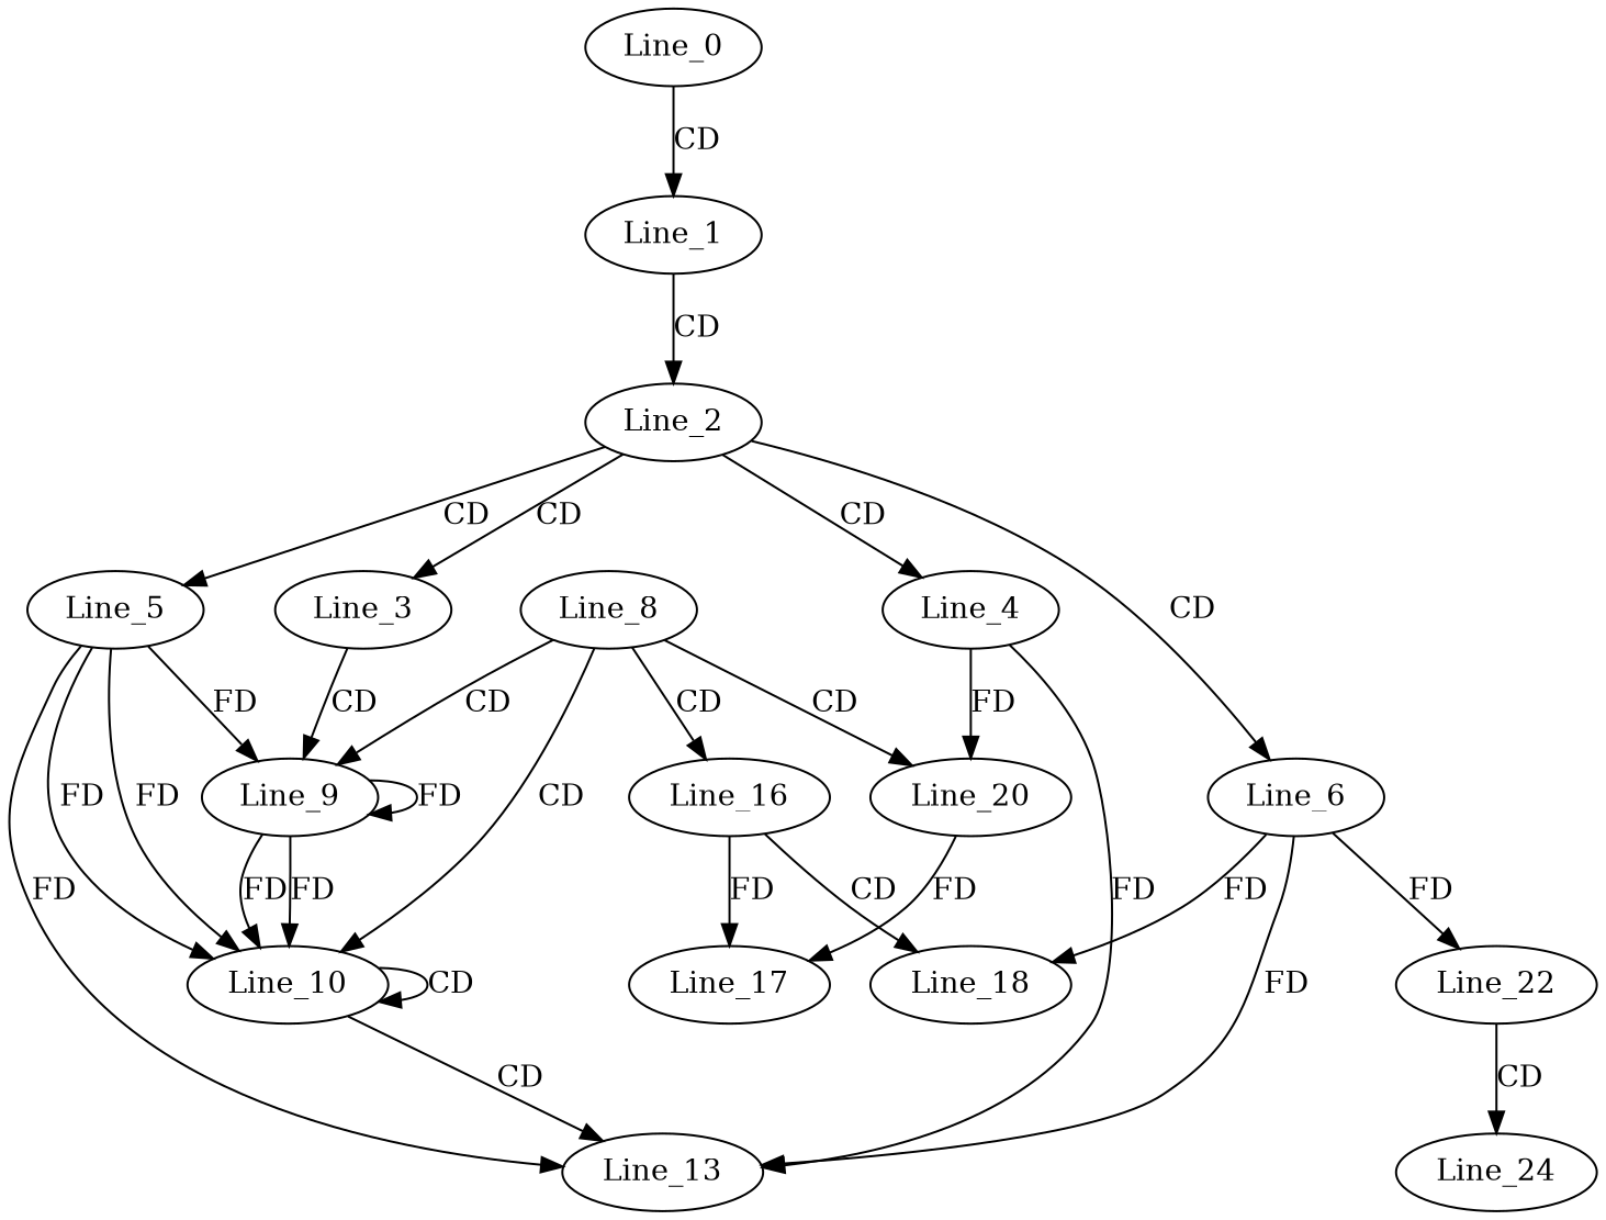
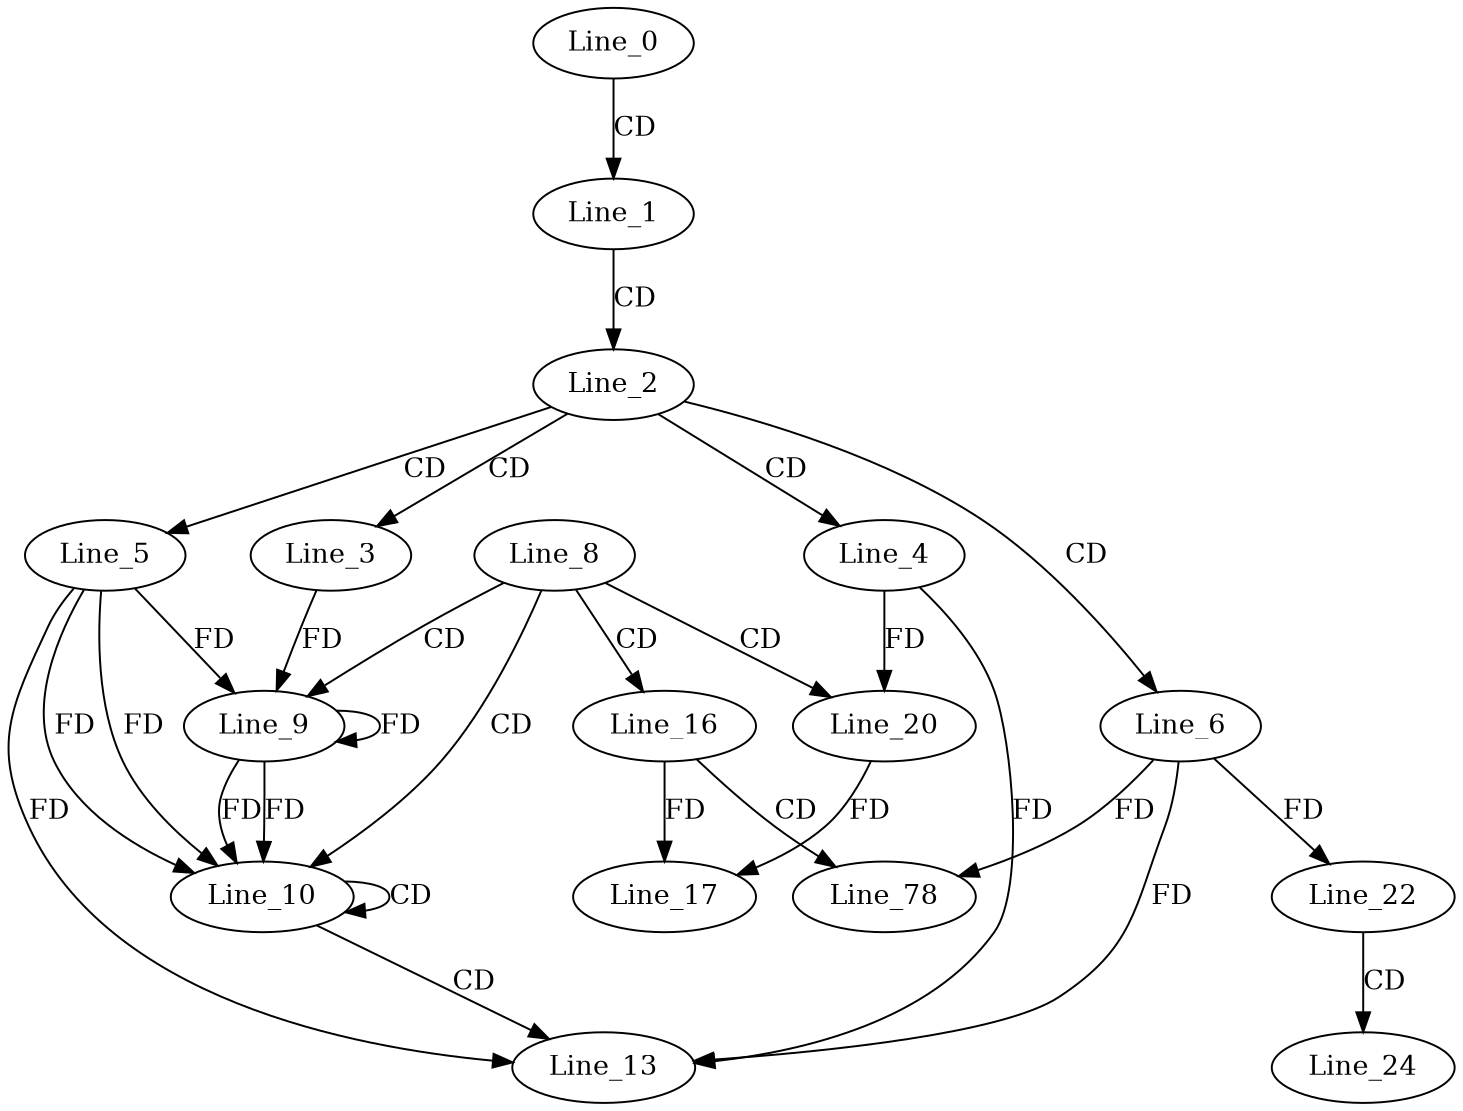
  digraph {
    Line_0
    Line_1
    Line_2
    Line_3
    Line_4
    Line_5
    Line_6
    Line_9
    Line_13
    Line_20
    Line_10
-   Line_18
+   Line_18 [label=Line_78]
    Line_22
    Line_17
    n15 [label=Line_24]
    Line_8
    Line_16
    Line_0 -> Line_1 [label=CD]
    Line_1 -> Line_2 [label=CD]
    Line_2 -> Line_3 [label=CD]
    Line_2 -> Line_4 [label=CD]
    Line_2 -> Line_5 [label=CD]
    Line_2 -> Line_6 [label=CD]
-   Line_3 -> Line_9 [label=CD]
+   Line_3 -> Line_9 [label=FD]
    Line_4 -> Line_13 [label=FD]
    Line_4 -> Line_20 [label=FD]
    Line_5 -> Line_9 [label=FD]
    Line_5 -> Line_13 [label=FD]
    Line_5 -> Line_10 [label=FD]
    Line_5 -> Line_10 [label=FD]
    Line_6 -> Line_13 [label=FD]
    Line_6 -> Line_18 [label=FD]
    Line_6 -> Line_22 [label=FD]
    Line_9 -> Line_9 [label=FD]
    Line_9 -> Line_10 [label=FD]
    Line_9 -> Line_10 [label=FD]
    Line_20 -> Line_17 [label=FD]
    Line_10 -> Line_13 [label=CD]
    Line_10 -> Line_10 [label=CD]
    Line_22 -> n15 [label=CD]
    Line_8 -> Line_9 [label=CD]
    Line_8 -> Line_20 [label=CD]
    Line_8 -> Line_10 [label=CD]
    Line_8 -> Line_16 [label=CD]
    Line_16 -> Line_18 [label=CD]
    Line_16 -> Line_17 [label=FD]
  }
